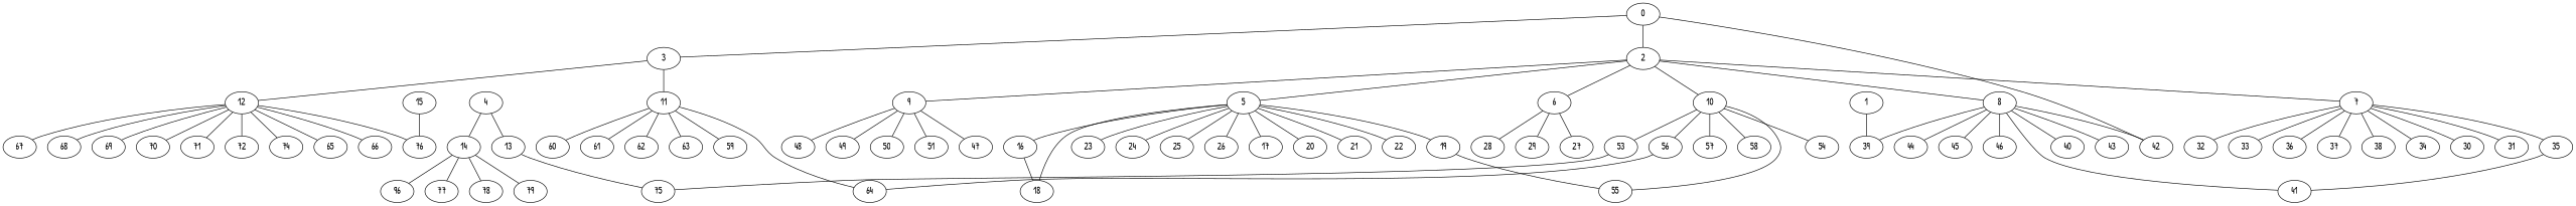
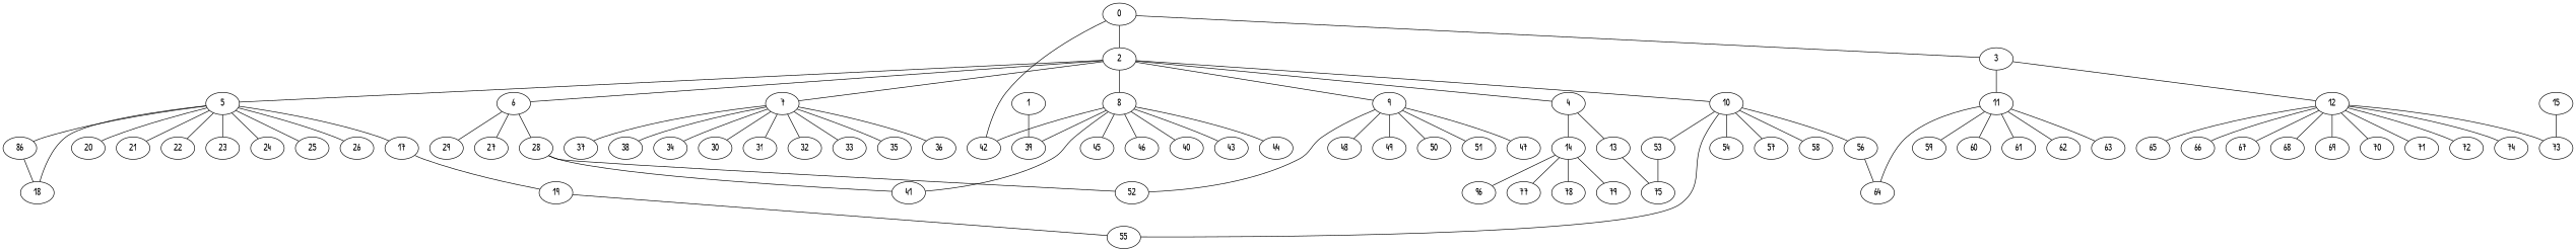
  graph {
    fontname="Patrick Hand"
    node [fontname="Patrick Hand"]
    edge [fontname="Patrick Hand"]
    0
    2
    3
    42
    1
    39
    4
    5
    6
    7
    8
    9
    10
    11
    12
    13
    14
-   16
+   16 [label=86]
    17
    18
    19
    20
    21
    22
    23
    24
    25
    26
    27
    28
    29
    32
    33
    35
    36
    37
    38
    34
    30
    31
    40
    41
    43
    44
    45
    46
    47
    48
    49
    50
    51
+   52
    53
    54
    55
    56
    57
    58
    64
    59
    60
    61
    62
    63
    65
    66
    67
    68
    69
    70
    71
    72
-   73 [label=76]
+   73
    74
    75
    n76 [label=96]
    77
    78
    79
    15
    0 -- 2
    0 -- 3
    0 -- 42
+   2 -- 4
    2 -- 5
    2 -- 6
    2 -- 7
    2 -- 8
    2 -- 9
    2 -- 10
    3 -- 11
    3 -- 12
    1 -- 39
    4 -- 13
    4 -- 14
    5 -- 16
    5 -- 17
    5 -- 18
-   5 -- 19
+   17 -- 19
    5 -- 20
    5 -- 21
    5 -- 22
    5 -- 23
    5 -- 24
    5 -- 25
    5 -- 26
    6 -- 27
    6 -- 28
    6 -- 29
    7 -- 32
    7 -- 33
    7 -- 35
    7 -- 36
    7 -- 37
    7 -- 38
    7 -- 34
    7 -- 30
    7 -- 31
    8 -- 42
    8 -- 39
    8 -- 40
    8 -- 41
    8 -- 43
    8 -- 44
    8 -- 45
    8 -- 46
    9 -- 47
    9 -- 48
    9 -- 49
    9 -- 50
    9 -- 51
+   9 -- 52
    10 -- 53
    10 -- 54
    10 -- 55
    10 -- 56
    10 -- 57
    10 -- 58
    11 -- 64
    11 -- 59
    11 -- 60
    11 -- 61
    11 -- 62
    11 -- 63
    12 -- 65
    12 -- 66
    12 -- 67
    12 -- 68
    12 -- 69
    12 -- 70
    12 -- 71
    12 -- 72
    12 -- 73
    12 -- 74
    13 -- 75
    14 -- n76
    14 -- 77
    14 -- 78
    14 -- 79
    16 -- 18
    19 -- 55
-   35 -- 41
+   28 -- 41
+   28 -- 52
    53 -- 75
    56 -- 64
    15 -- 73
  }
